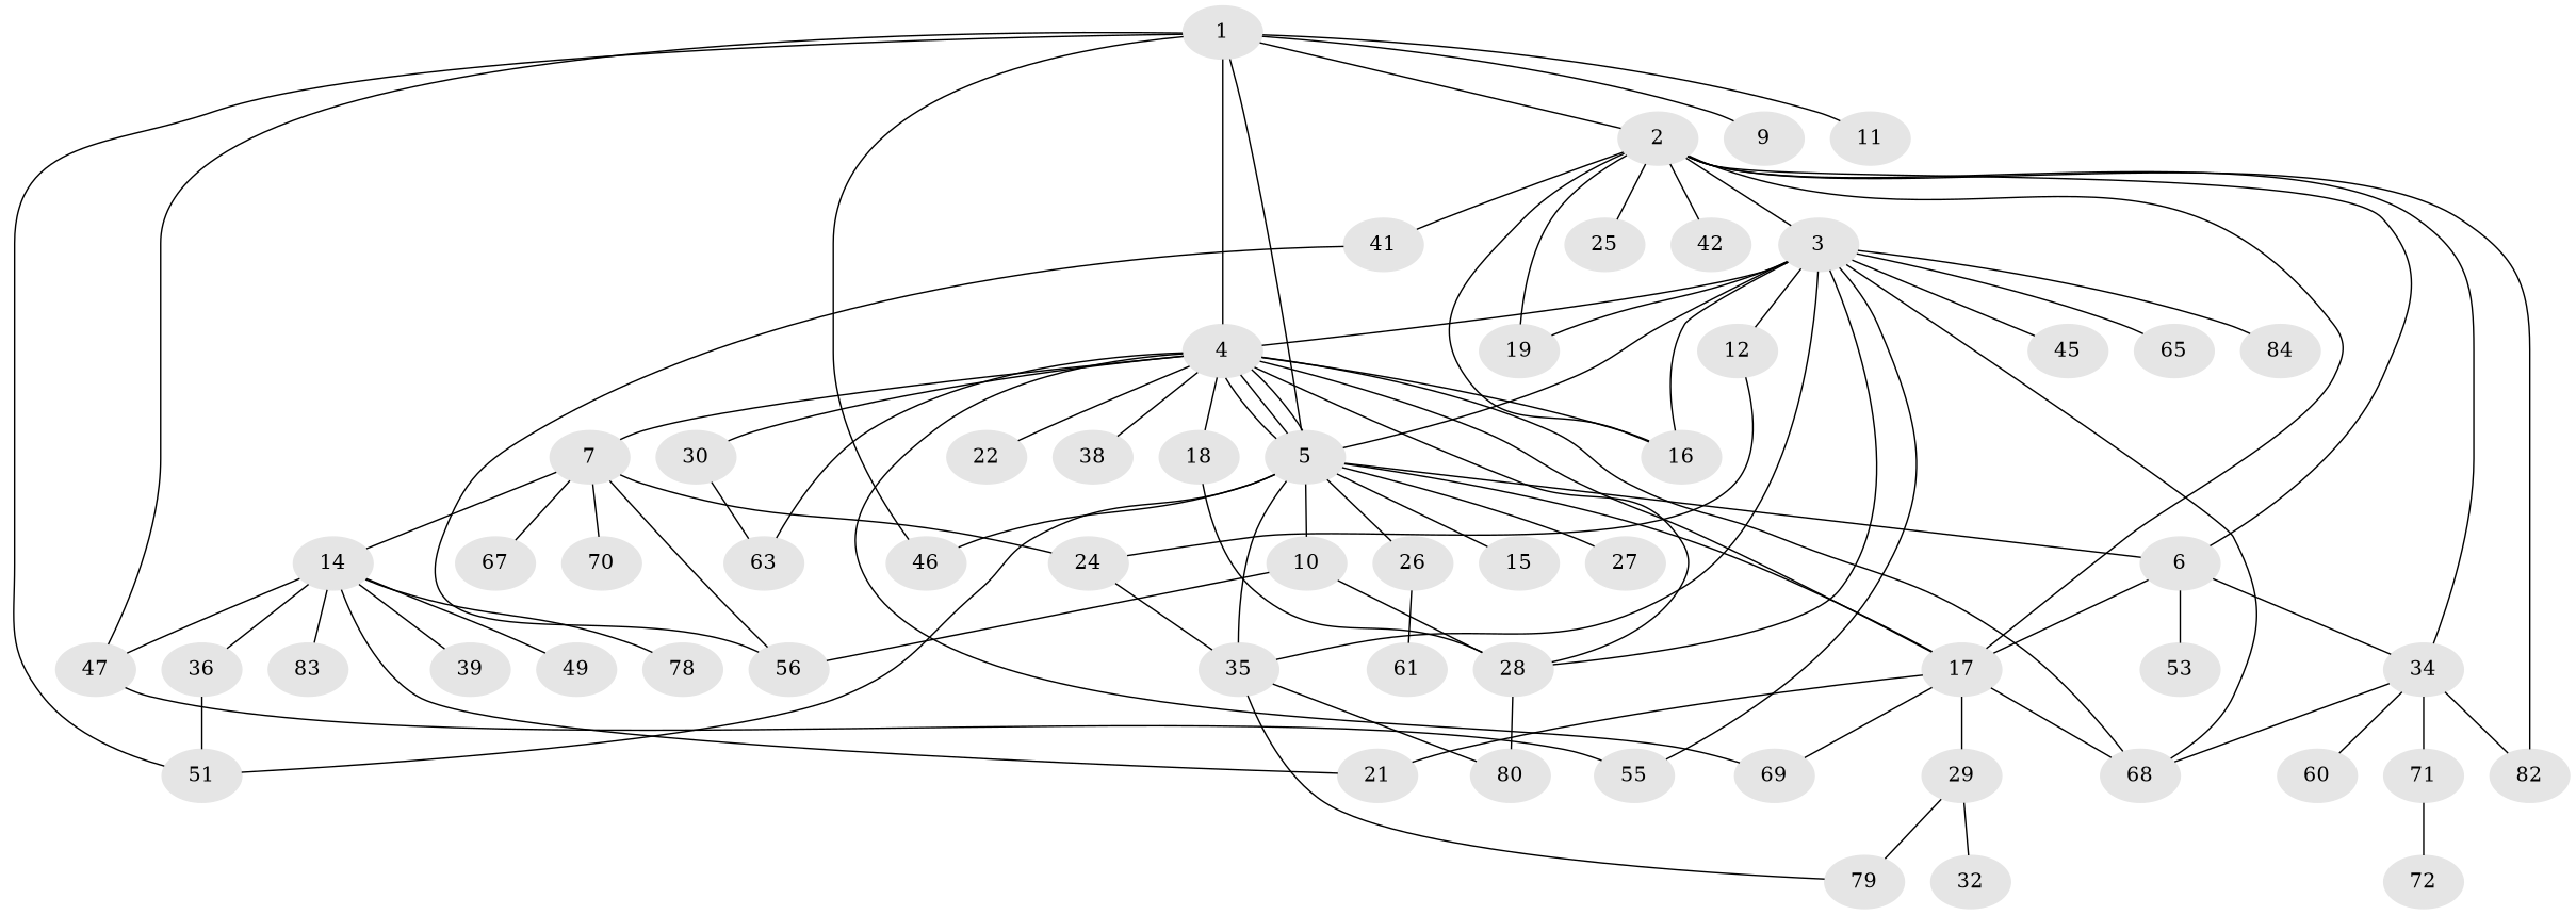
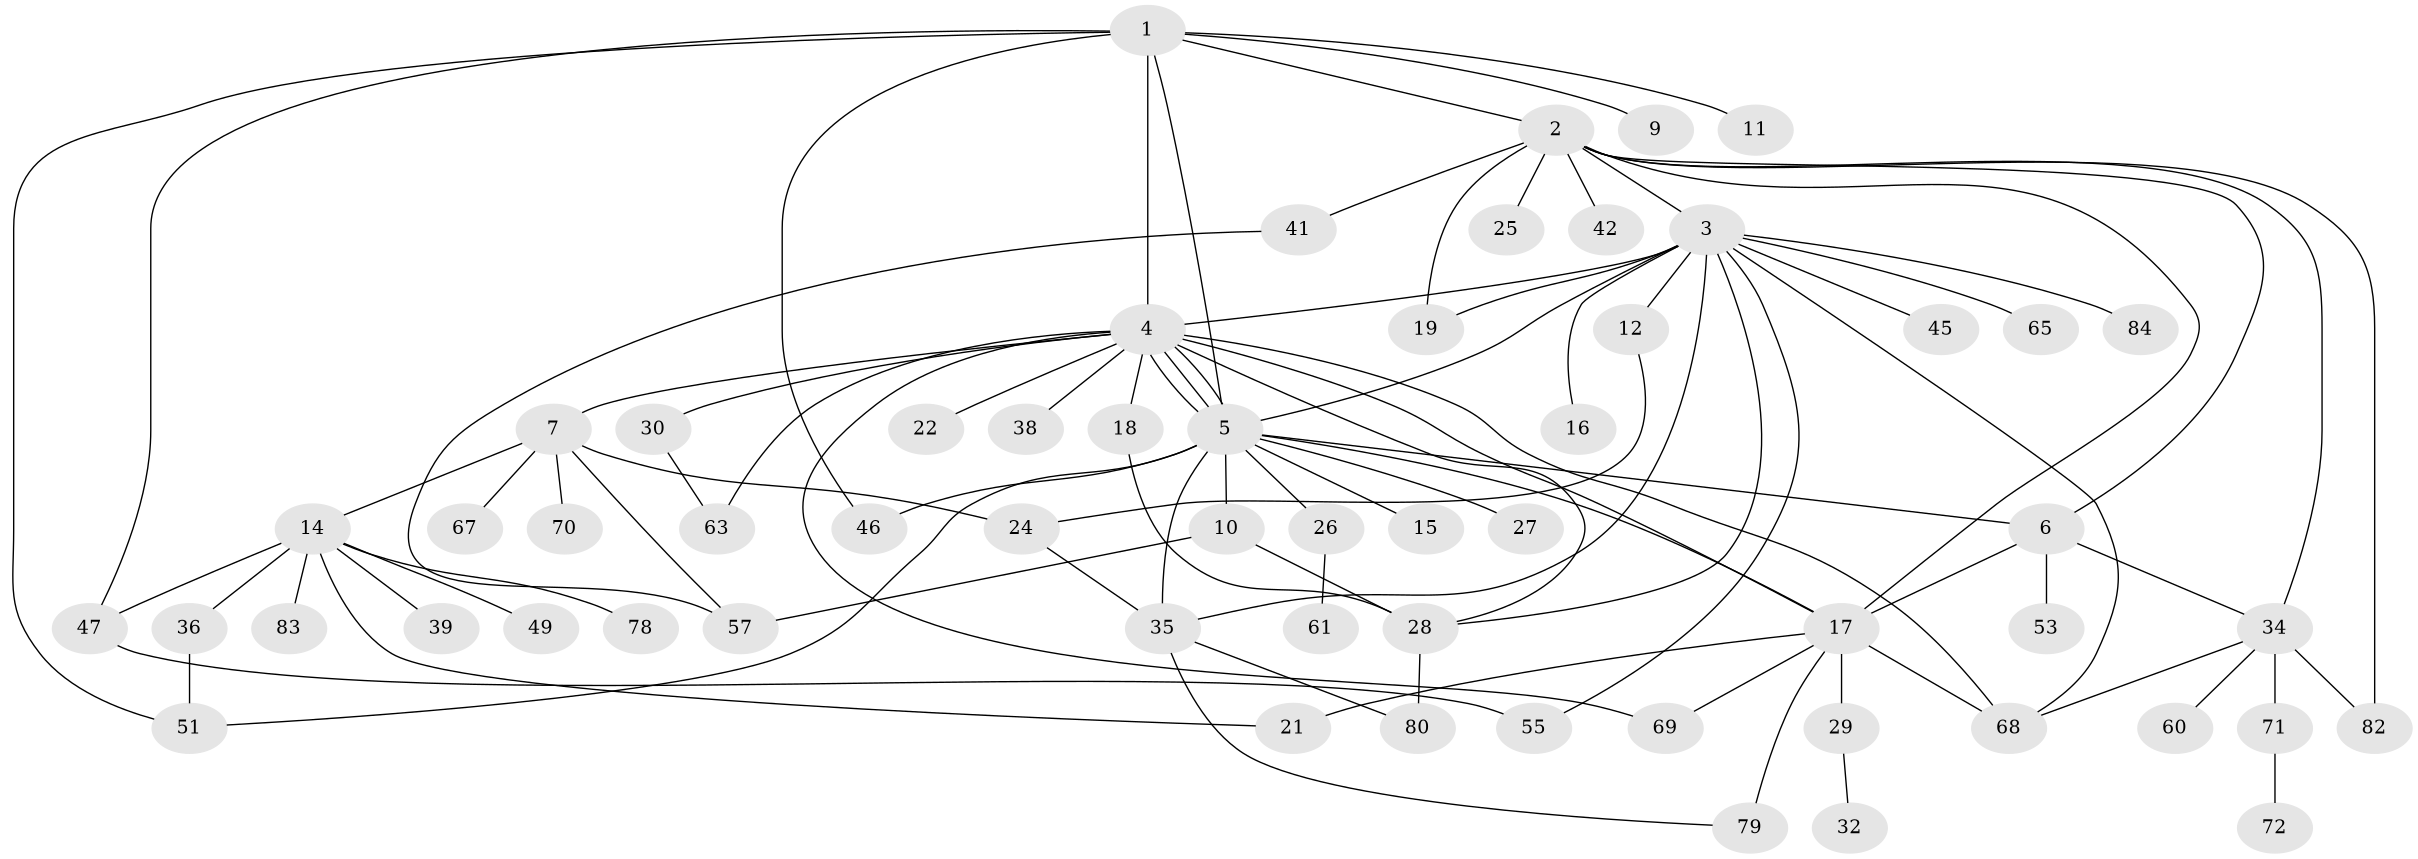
  graph {
    node [color=gray90 style=filled]
    1 [super="+31"]
    2 [super="+40"]
    4 [super="+44"]
    5 [super="+8"]
    9 [super="+86"]
    11 [super="+59"]
    46
    47 [super="+75"]
    51
    3 [super="+54"]
    6 [super="+62"]
    16 [super="+23"]
    17 [super="+43"]
    19
    25
    34 [super="+48"]
    41 [super="+85"]
    42
    82
    28 [super="+81"]
    30 [super="+64"]
    68 [super="+77"]
    7 [super="+20"]
    18
    22 [super="+37"]
    38
    63
    69
    35 [super="+57"]
    10
    15 [super="+74"]
    26 [super="+50"]
    27
    55 [super="+66"]
    12 [super="+13"]
    45
    65
    84
    53
    21 [super="+58"]
    29
    79
    60
    71
-   56 [super="+73"]
+   56 [super="+73" label=57]
    24 [super="+33"]
    80 [super="+87"]
    14 [super="+52"]
    67
    70
    61
    36
    39
    49
    78
    83
    32
    72
    1 -- 2
    1 -- 4 [weight=2]
    1 -- 5
    1 -- 9
    1 -- 11
    1 -- 46
    1 -- 47
    1 -- 51
    2 -- 3
    2 -- 6
-   2 -- 16
    2 -- 17
    2 -- 19
    2 -- 25
    2 -- 34 [weight=2]
    2 -- 41
    2 -- 42
    2 -- 82
    4 -- 5 [weight=2]
    4 -- 5
    4 -- 5
-   4 -- 16
    4 -- 17
    4 -- 28
    4 -- 30
    4 -- 68
    4 -- 7
    4 -- 18
    4 -- 22
    4 -- 38
    4 -- 63
    4 -- 69
    5 -- 46
    5 -- 51
    5 -- 6
    5 -- 17
    5 -- 35 [weight=2]
    5 -- 10
    5 -- 15
    5 -- 26
    5 -- 27
    47 -- 55
    3 -- 4
    3 -- 5
    3 -- 16
    3 -- 19
    3 -- 28
    3 -- 68
    3 -- 35
    3 -- 55
    3 -- 12
    3 -- 45
    3 -- 65
    3 -- 84
    6 -- 17
    6 -- 34
    6 -- 53
    17 -- 68
    17 -- 69
    17 -- 21
    17 -- 29
-   29 -- 79
+   17 -- 79
    34 -- 82
    34 -- 68
    34 -- 60
    34 -- 71
    41 -- 56
    28 -- 80
    30 -- 63
    7 -- 56
    7 -- 24
    7 -- 14
    7 -- 67
    7 -- 70
    18 -- 28
    35 -- 79
    35 -- 80
    10 -- 28
    10 -- 56
    26 -- 61
    12 -- 24
    29 -- 32
    71 -- 72
    24 -- 35
    14 -- 47
    14 -- 21
    14 -- 36
    14 -- 39
    14 -- 49
    14 -- 78
    14 -- 83
    36 -- 51
  }
